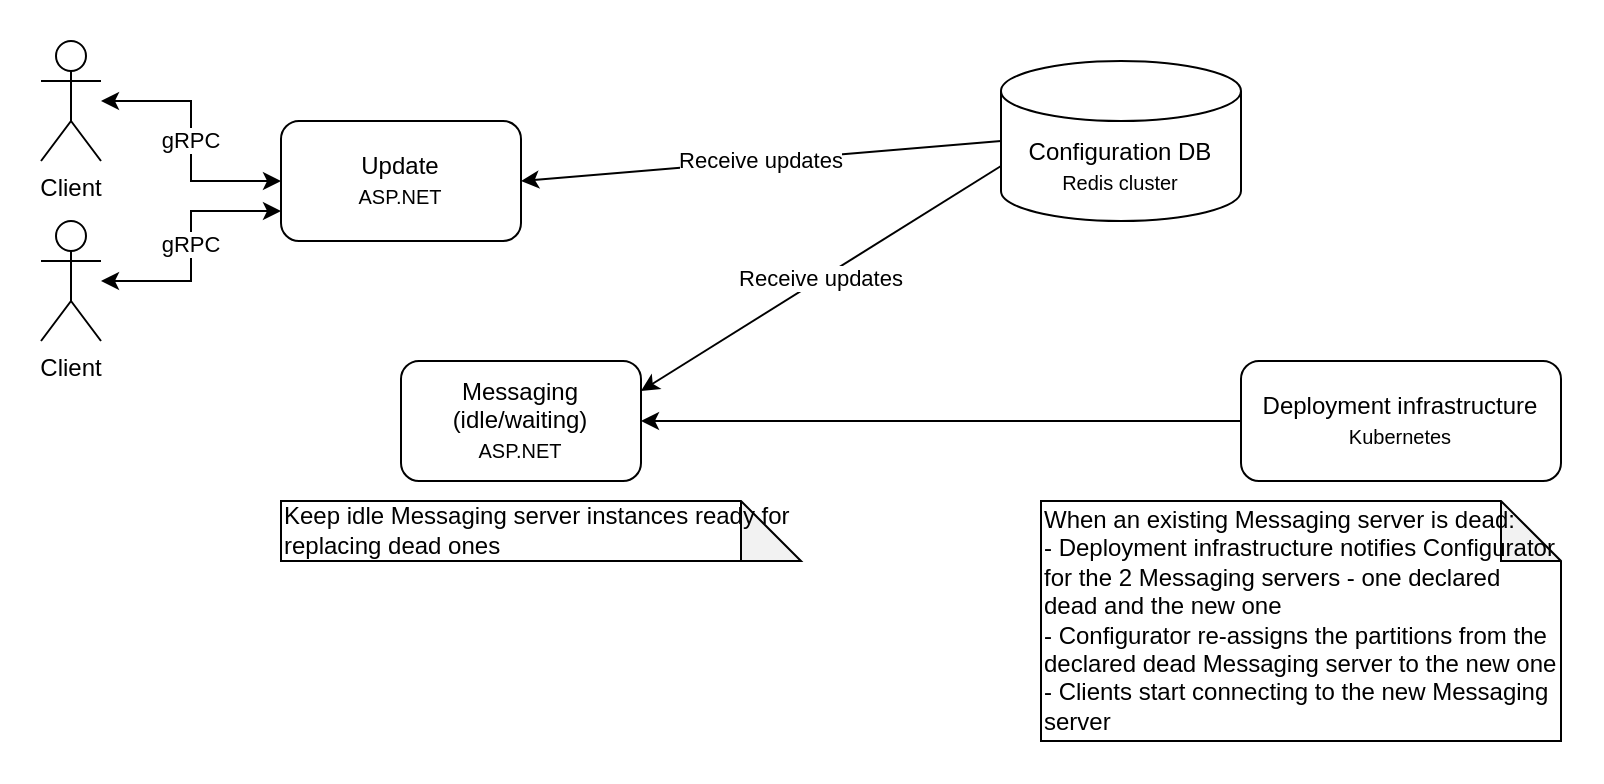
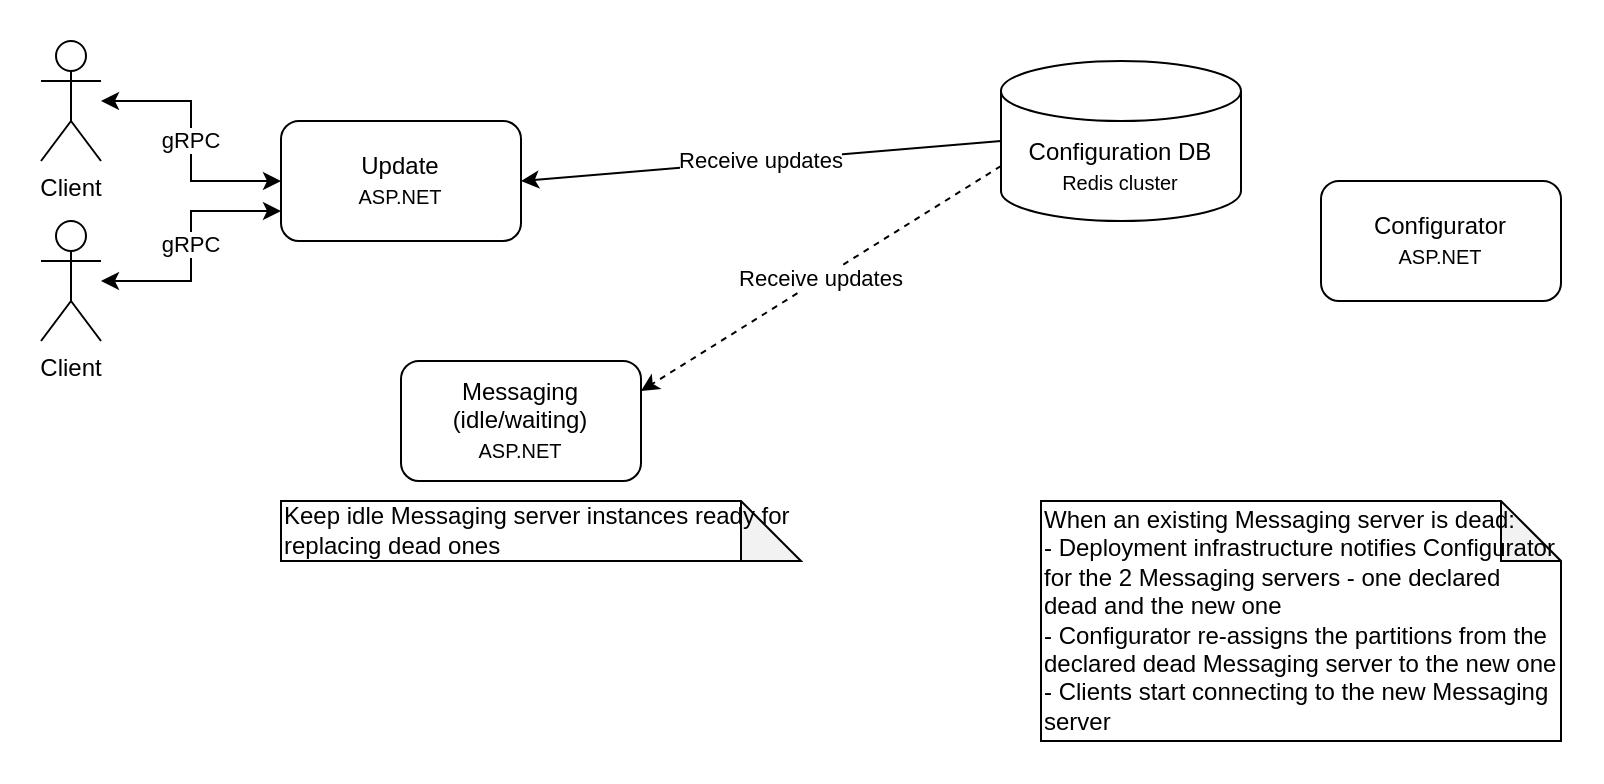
  <mxCell id="0" />
  <mxCell id="1" parent="0" />
  <mxCell id="2" value="gRPC" style="edgeStyle=orthogonalEdgeStyle;rounded=0;orthogonalLoop=1;jettySize=auto;html=1;entryX=0;entryY=0.5;entryDx=0;entryDy=0;startArrow=classic;startFill=1;" parent="1" source="3" target="6" edge="1"><mxGeometry relative="1" as="geometry" /></mxCell>
  <mxCell id="3" value="Client" style="shape=umlActor;verticalLabelPosition=bottom;verticalAlign=top;html=1;outlineConnect=0;" parent="1" vertex="1"><mxGeometry x="20" y="20" width="30" height="60" as="geometry" /></mxCell>
  <mxCell id="4" value="gRPC" style="edgeStyle=orthogonalEdgeStyle;rounded=0;orthogonalLoop=1;jettySize=auto;html=1;entryX=0;entryY=0.75;entryDx=0;entryDy=0;startArrow=classic;startFill=1;" parent="1" source="5" target="6" edge="1"><mxGeometry relative="1" as="geometry" /></mxCell>
  <mxCell id="5" value="Client" style="shape=umlActor;verticalLabelPosition=bottom;verticalAlign=top;html=1;outlineConnect=0;" parent="1" vertex="1"><mxGeometry x="20" y="110" width="30" height="60" as="geometry" /></mxCell>
  <mxCell id="6" value="&lt;font style=&quot;font-size: 12px&quot;&gt;Update&lt;/font&gt;&lt;br&gt;&lt;font style=&quot;font-size: 10px&quot;&gt;ASP.NET&lt;/font&gt;" style="rounded=1;whiteSpace=wrap;html=1;" parent="1" vertex="1"><mxGeometry x="140" y="60" width="120" height="60" as="geometry" /></mxCell>
+ <mxCell id="7" value="Configurator&lt;br&gt;&lt;font style=&quot;font-size: 10px&quot;&gt;ASP.NET&lt;/font&gt;" style="rounded=1;whiteSpace=wrap;html=1;" parent="1" vertex="1"><mxGeometry x="660" y="90" width="120" height="60" as="geometry" /></mxCell>
  <mxCell id="8" value="Receive updates" style="endArrow=classic;html=1;exitX=0;exitY=0.5;exitDx=0;exitDy=0;entryX=1;entryY=0.5;entryDx=0;entryDy=0;exitPerimeter=0;" parent="1" source="9" target="6" edge="1"><mxGeometry width="50" height="50" relative="1" as="geometry"><mxPoint x="180" y="110" as="sourcePoint" /><mxPoint x="180" y="190" as="targetPoint" /></mxGeometry></mxCell>
  <mxCell id="9" value="Configuration DB&lt;br&gt;&lt;font style=&quot;font-size: 10px&quot;&gt;Redis cluster&lt;/font&gt;" style="shape=cylinder3;whiteSpace=wrap;html=1;boundedLbl=1;backgroundOutline=1;size=15;" parent="1" vertex="1"><mxGeometry x="500" y="30" width="120" height="80" as="geometry" /></mxCell>
- <mxCell id="10" value="" style="edgeStyle=orthogonalEdgeStyle;rounded=0;orthogonalLoop=1;jettySize=auto;html=1;entryX=1;entryY=0.5;entryDx=0;entryDy=0;" parent="1" source="11" target="12" edge="1"><mxGeometry relative="1" as="geometry"><Array as="points"><mxPoint x="470" y="210" /><mxPoint x="470" y="210" /></Array></mxGeometry></mxCell>
- <mxCell id="11" value="Deployment infrastructure&lt;br&gt;&lt;font style=&quot;font-size: 10px&quot;&gt;Kubernetes&lt;/font&gt;" style="rounded=1;whiteSpace=wrap;html=1;" parent="1" vertex="1"><mxGeometry x="620" y="180" width="160" height="60" as="geometry" /></mxCell>
  <mxCell id="12" value="Messaging&lt;br&gt;(idle/waiting)&lt;br&gt;&lt;font style=&quot;font-size: 10px&quot;&gt;ASP.NET&lt;/font&gt;" style="rounded=1;whiteSpace=wrap;html=1;" parent="1" vertex="1"><mxGeometry x="200" y="180" width="120" height="60" as="geometry" /></mxCell>
  <mxCell id="13" value="&lt;div&gt;Keep idle Messaging server instances ready for replacing dead ones&lt;/div&gt;" style="shape=note;whiteSpace=wrap;html=1;backgroundOutline=1;darkOpacity=0.05;align=left;" parent="1" vertex="1"><mxGeometry x="140" y="250" width="260" height="30" as="geometry" /></mxCell>
  <mxCell id="14" value="&lt;div&gt;&lt;span&gt;When an existing Messaging server is dead:&lt;/span&gt;&lt;/div&gt;&lt;div&gt;&lt;span&gt;- Deployment infrastructure notifies Configurator for the 2 Messaging servers - one declared dead and the new one&lt;/span&gt;&lt;/div&gt;&lt;div&gt;&lt;span&gt;- Configurator re-assigns the partitions from the declared dead Messaging server to the new one&lt;/span&gt;&lt;/div&gt;&lt;div&gt;&lt;span&gt;- Clients start connecting to the new Messaging server&lt;/span&gt;&lt;/div&gt;" style="shape=note;whiteSpace=wrap;html=1;backgroundOutline=1;darkOpacity=0.05;align=left;" parent="1" vertex="1"><mxGeometry x="520" y="250" width="260" height="120" as="geometry" /></mxCell>
- <mxCell id="15" value="Receive updates" style="endArrow=classic;html=1;exitX=0;exitY=0;exitDx=0;exitDy=52.5;entryX=1;entryY=0.25;entryDx=0;entryDy=0;exitPerimeter=0;" parent="1" source="9" target="12" edge="1"><mxGeometry width="50" height="50" relative="1" as="geometry"><mxPoint x="510" y="80" as="sourcePoint" /><mxPoint x="270" y="85" as="targetPoint" /></mxGeometry></mxCell>
+ <mxCell id="15" value="Receive updates" style="endArrow=classic;html=1;exitX=0;exitY=0;exitDx=0;exitDy=52.5;entryX=1;entryY=0.25;entryDx=0;entryDy=0;exitPerimeter=0;dashed=1;" parent="1" source="9" target="12" edge="1"><mxGeometry width="50" height="50" relative="1" as="geometry"><mxPoint x="510" y="80" as="sourcePoint" /><mxPoint x="270" y="85" as="targetPoint" /></mxGeometry></mxCell>
